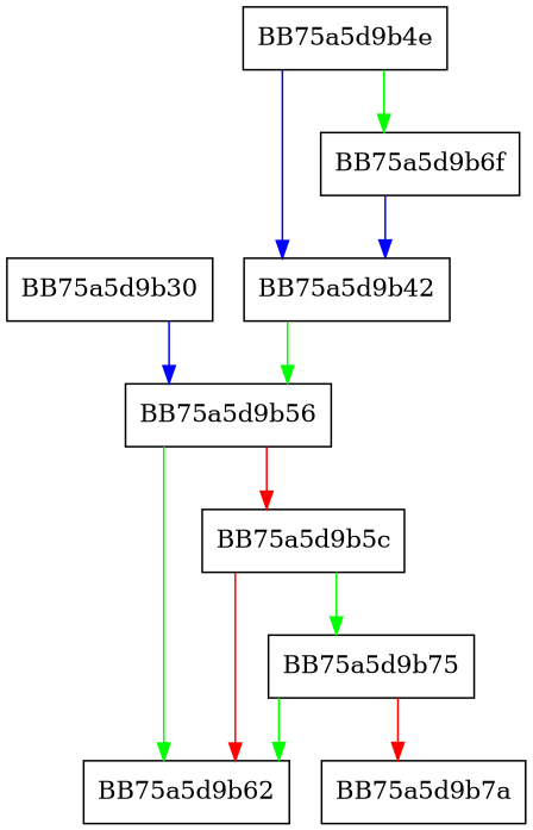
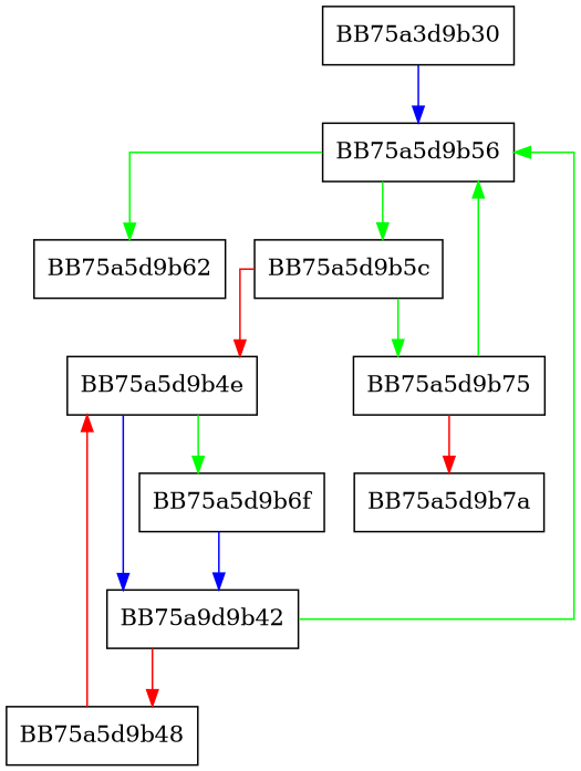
  digraph {
    splines=ortho
    node [shape=box]
    edge [color=green]
-   BB75a5d9b30
+   BB75a5d9b30 [label=BB75a3d9b30]
    BB75a5d9b56
-   BB75a5d9b42
+   BB75a5d9b42 [label=BB75a9d9b42]
+   BB75a5d9b48
    BB75a5d9b62
    BB75a5d9b5c
    BB75a5d9b4e
    BB75a5d9b75
    BB75a5d9b6f
    BB75a5d9b7a
    BB75a5d9b30 -> BB75a5d9b56 [color=blue]
    BB75a5d9b56 -> BB75a5d9b62
-   BB75a5d9b56 -> BB75a5d9b5c [color=red]
+   BB75a5d9b56 -> BB75a5d9b5c
    BB75a5d9b42 -> BB75a5d9b56
-   BB75a5d9b5c -> BB75a5d9b62 [color=red]
+   BB75a5d9b42 -> BB75a5d9b48 [color=red]
+   BB75a5d9b48 -> BB75a5d9b4e [color=red]
+   BB75a5d9b5c -> BB75a5d9b4e [color=red]
    BB75a5d9b5c -> BB75a5d9b75
    BB75a5d9b4e -> BB75a5d9b42 [color=blue]
    BB75a5d9b4e -> BB75a5d9b6f
-   BB75a5d9b75 -> BB75a5d9b62
+   BB75a5d9b75 -> BB75a5d9b56
    BB75a5d9b75 -> BB75a5d9b7a [color=red]
    BB75a5d9b6f -> BB75a5d9b42 [color=blue]
  }
